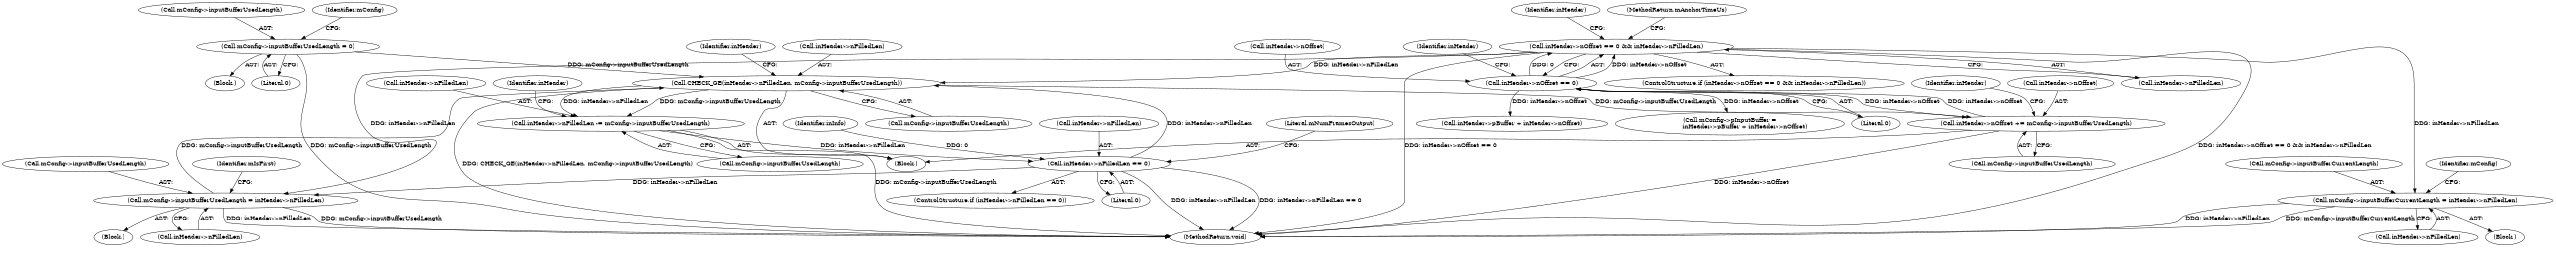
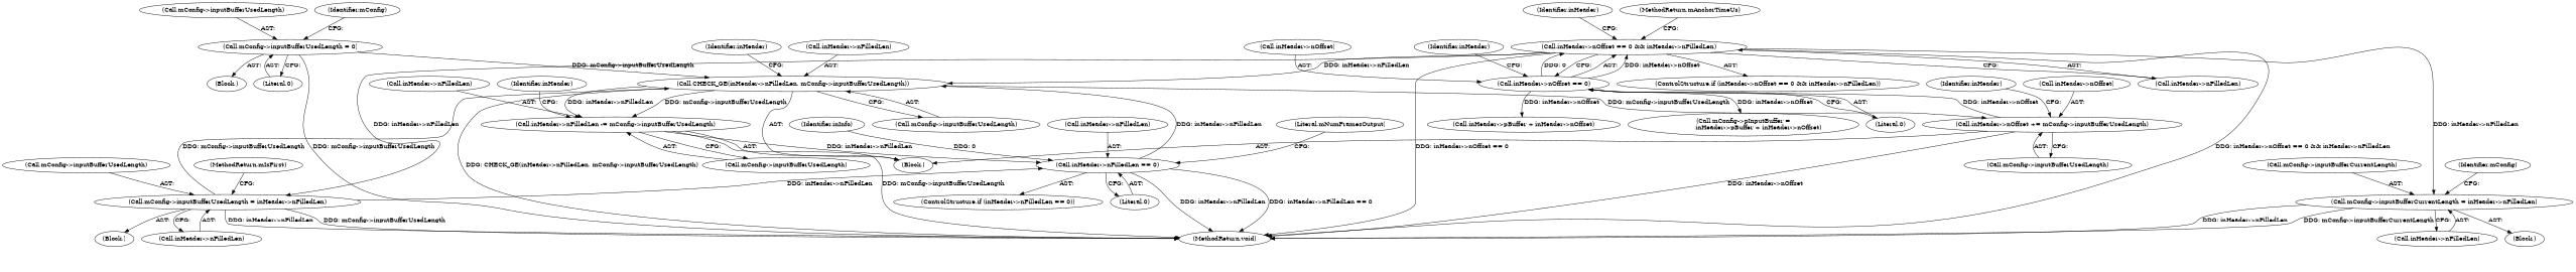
  digraph {
    n1 [label="(Call,mConfig->inputBufferCurrentLength = inHeader->nFilledLen)"]
    n2 [label="(MethodReturn,void)"]
    n3 [label="(Block,)"]
    n4 [label="(Call,inHeader->nFilledLen)"]
    n5 [label="(Call,inHeader->nOffset == 0 && inHeader->nFilledLen)"]
    n6 [label="(Call,inHeader->nOffset == 0)"]
    n7 [label="(Call,CHECK_GE(inHeader->nFilledLen, mConfig->inputBufferUsedLength))"]
    n8 [label="(Call,mConfig->inputBufferUsedLength = inHeader->nFilledLen)"]
    n9 [label="(ControlStructure,if (inHeader->nOffset == 0 && inHeader->nFilledLen))"]
    n10 [label="(Call,inHeader->nFilledLen)"]
    n11 [label="(Call,inHeader->nOffset += mConfig->inputBufferUsedLength)"]
    n12 [label="(Call,inHeader->pBuffer + inHeader->nOffset)"]
    n13 [label="(Call,mConfig->pInputBuffer =\n                inHeader->pBuffer + inHeader->nOffset)"]
    n14 [label="(Literal,0)"]
    n15 [label="(Block,)"]
    n16 [label="(Call,inHeader->nFilledLen -= mConfig->inputBufferUsedLength)"]
    n17 [label="(Call,mConfig->inputBufferUsedLength)"]
    n18 [label="(Block,)"]
    n19 [label="(Call,inHeader->nFilledLen)"]
    n20 [label="(Call,mConfig->inputBufferUsedLength)"]
    n21 [label="(Call,inHeader->nFilledLen == 0)"]
    n22 [label="(Call,mConfig->inputBufferUsedLength)"]
    n23 [label="(Literal,0)"]
    n24 [label="(ControlStructure,if (inHeader->nFilledLen == 0))"]
    n25 [label="(Call,mConfig->inputBufferUsedLength = 0)"]
    n26 [label="(Block,)"]
    n27 [label="(Literal,0)"]
    n28 [label="(Identifier,inHeader)"]
    n29 [label="(Call,inHeader->nOffset)"]
    n30 [label="(Call,inHeader->nFilledLen)"]
    n31 [label="(Identifier,inHeader)"]
    n32 [label="(Literal,mNumFramesOutput)"]
    n33 [label="(Identifier,inHeader)"]
    n34 [label="(Identifier,mConfig)"]
    n35 [label="(Call,mConfig->inputBufferUsedLength)"]
    n36 [label="(Call,mConfig->inputBufferCurrentLength)"]
    n37 [label="(Call,inHeader->nFilledLen)"]
    n38 [label="(Identifier,inHeader)"]
-   n39 [label="(Identifier,mIsFirst)"]
+   n39 [label="(MethodReturn,mIsFirst)"]
    n40 [label="(Call,inHeader->nOffset)"]
    n41 [label="(Identifier,inHeader)"]
    n42 [label="(Call,inHeader->nFilledLen)"]
    n43 [label="(Identifier,mConfig)"]
    n44 [label="(Identifier,inInfo)"]
    n45 [label="(Call,mConfig->inputBufferUsedLength)"]
    n46 [label="(MethodReturn,mAnchorTimeUs)"]
    n1 -> n2 [label="DDG: inHeader->nFilledLen"]
    n1 -> n2 [label="DDG: mConfig->inputBufferCurrentLength"]
    n1 -> n3 [label="AST: "]
    n1 -> n4 [label="CFG: "]
    n4 -> n1 [label="AST: "]
    n5 -> n1 [label="DDG: inHeader->nFilledLen"]
    n5 -> n2 [label="DDG: inHeader->nOffset == 0"]
    n5 -> n2 [label="DDG: inHeader->nOffset == 0 && inHeader->nFilledLen"]
    n5 -> n6 [label="CFG: "]
    n5 -> n7 [label="DDG: inHeader->nFilledLen"]
    n5 -> n8 [label="DDG: inHeader->nFilledLen"]
    n5 -> n9 [label="AST: "]
    n5 -> n10 [label="CFG: "]
    n6 -> n5 [label="AST: "]
    n6 -> n5 [label="DDG: inHeader->nOffset"]
    n6 -> n5 [label="DDG: 0"]
-   n6 -> n11 [label="DDG: inHeader->nOffset"]
    n6 -> n12 [label="DDG: inHeader->nOffset"]
    n6 -> n13 [label="DDG: inHeader->nOffset"]
    n6 -> n14 [label="CFG: "]
    n7 -> n2 [label="DDG: CHECK_GE(inHeader->nFilledLen, mConfig->inputBufferUsedLength)"]
    n7 -> n11 [label="DDG: mConfig->inputBufferUsedLength"]
    n7 -> n15 [label="AST: "]
    n7 -> n16 [label="DDG: mConfig->inputBufferUsedLength"]
    n7 -> n16 [label="DDG: inHeader->nFilledLen"]
    n7 -> n17 [label="CFG: "]
    n8 -> n2 [label="DDG: inHeader->nFilledLen"]
    n8 -> n2 [label="DDG: mConfig->inputBufferUsedLength"]
    n8 -> n7 [label="DDG: mConfig->inputBufferUsedLength"]
    n8 -> n18 [label="AST: "]
    n8 -> n19 [label="CFG: "]
    n10 -> n5 [label="AST: "]
    n11 -> n2 [label="DDG: inHeader->nOffset"]
    n11 -> n6 [label="DDG: inHeader->nOffset"]
    n11 -> n15 [label="AST: "]
    n11 -> n20 [label="CFG: "]
    n14 -> n6 [label="AST: "]
    n16 -> n2 [label="DDG: mConfig->inputBufferUsedLength"]
    n16 -> n15 [label="AST: "]
    n16 -> n21 [label="DDG: inHeader->nFilledLen"]
    n16 -> n22 [label="CFG: "]
    n17 -> n7 [label="AST: "]
    n19 -> n8 [label="AST: "]
    n20 -> n11 [label="AST: "]
    n21 -> n2 [label="DDG: inHeader->nFilledLen"]
    n21 -> n2 [label="DDG: inHeader->nFilledLen == 0"]
    n21 -> n7 [label="DDG: inHeader->nFilledLen"]
-   n21 -> n8 [label="DDG: inHeader->nFilledLen"]
+   n8 -> n21 [label="DDG: inHeader->nFilledLen"]
    n21 -> n23 [label="CFG: "]
    n21 -> n24 [label="AST: "]
    n22 -> n16 [label="AST: "]
    n23 -> n21 [label="AST: "]
    n25 -> n2 [label="DDG: mConfig->inputBufferUsedLength"]
    n25 -> n7 [label="DDG: mConfig->inputBufferUsedLength"]
    n25 -> n26 [label="AST: "]
    n25 -> n27 [label="CFG: "]
    n27 -> n25 [label="AST: "]
    n28 -> n6 [label="CFG: "]
    n29 -> n6 [label="AST: "]
    n30 -> n21 [label="AST: "]
    n31 -> n16 [label="CFG: "]
    n32 -> n21 [label="CFG: "]
    n33 -> n11 [label="CFG: "]
    n34 -> n1 [label="CFG: "]
    n35 -> n25 [label="AST: "]
    n36 -> n1 [label="AST: "]
    n37 -> n16 [label="AST: "]
    n38 -> n5 [label="CFG: "]
    n39 -> n8 [label="CFG: "]
    n40 -> n11 [label="AST: "]
    n41 -> n7 [label="CFG: "]
    n42 -> n7 [label="AST: "]
    n43 -> n25 [label="CFG: "]
    n44 -> n21 [label="DDG: 0"]
    n45 -> n8 [label="AST: "]
    n46 -> n5 [label="CFG: "]
  }
